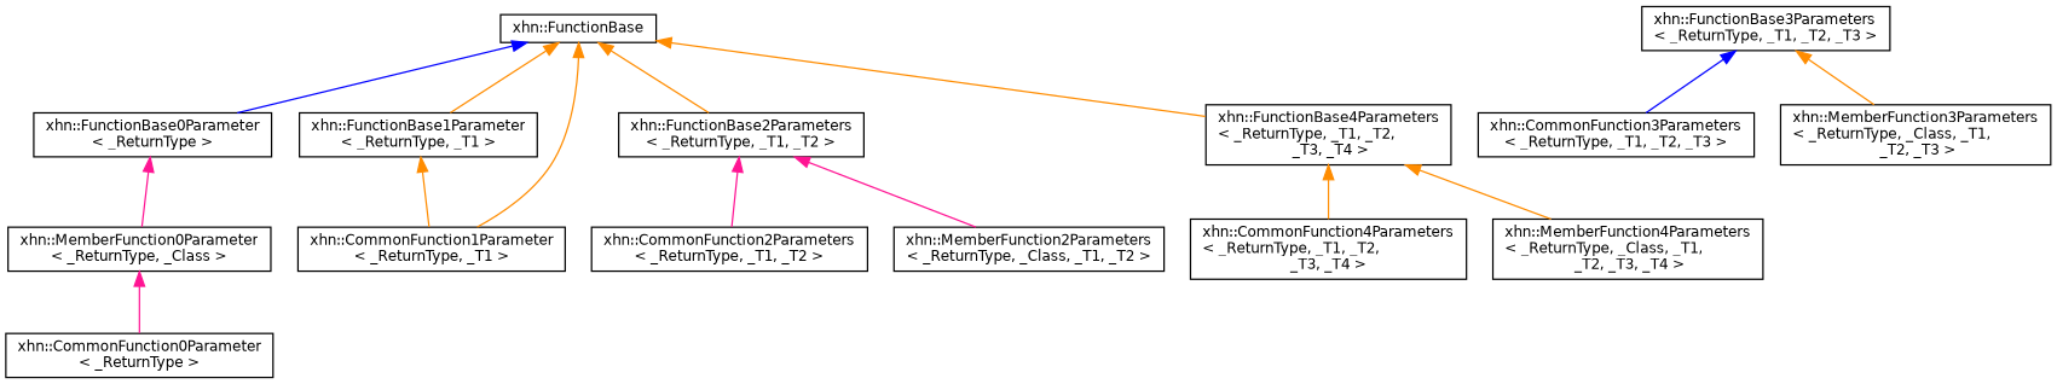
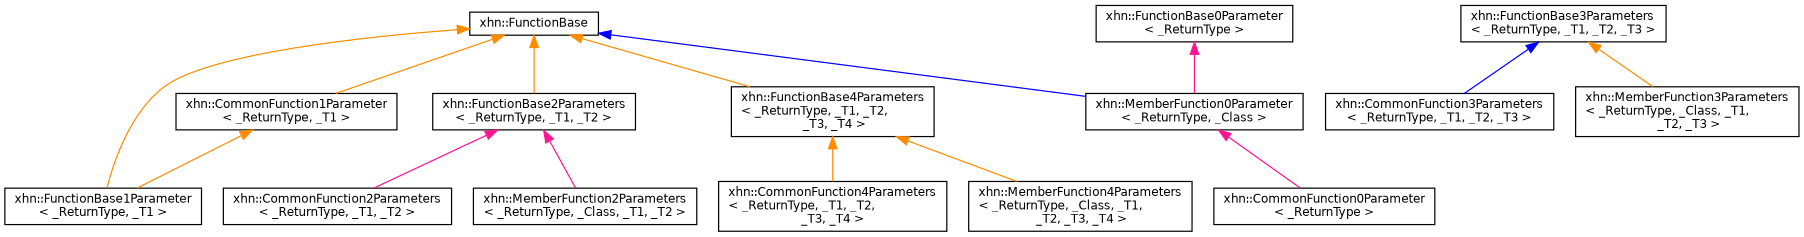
  digraph {
    rankdir=TB
    node [color=black fillcolor=white fontname=Helvetica fontsize=10 shape=record style=filled]
    edge [color=darkorange dir=back fontname=Helvetica fontsize=10 labelfontname=Helvetica labelfontsize=10 style=solid]
    n1 [height=0.2 label="xhn::FunctionBase" width=0.4]
    n2 [height=0.2 label="xhn::FunctionBase0Parameter\l\< _ReturnType \>" width=0.4]
    n3 [height=0.2 label="xhn::FunctionBase1Parameter\l\< _ReturnType, _T1 \>" width=0.4]
    n4 [height=0.2 label="xhn::FunctionBase2Parameters\l\< _ReturnType, _T1, _T2 \>" width=0.4]
    n5 [height=0.2 label="xhn::FunctionBase4Parameters\l\< _ReturnType, _T1, _T2,\l _T3, _T4 \>" width=0.4]
    n6 [height=0.2 label="xhn::CommonFunction1Parameter\l\< _ReturnType, _T1 \>" width=0.4]
    n7 [height=0.2 label="xhn::MemberFunction0Parameter\l\< _ReturnType, _Class \>" width=0.4]
    n8 [height=0.2 label="xhn::CommonFunction2Parameters\l\< _ReturnType, _T1, _T2 \>" width=0.4]
    n9 [height=0.2 label="xhn::MemberFunction2Parameters\l\< _ReturnType, _Class, _T1, _T2 \>" width=0.4]
    n10 [height=0.2 label="xhn::FunctionBase3Parameters\l\< _ReturnType, _T1, _T2, _T3 \>" width=0.4]
    n11 [height=0.2 label="xhn::CommonFunction3Parameters\l\< _ReturnType, _T1, _T2, _T3 \>" width=0.4]
    n12 [height=0.2 label="xhn::MemberFunction3Parameters\l\< _ReturnType, _Class, _T1,\l _T2, _T3 \>" width=0.4]
    n13 [height=0.2 label="xhn::CommonFunction4Parameters\l\< _ReturnType, _T1, _T2, \l_T3, _T4 \>" width=0.4]
    n14 [height=0.2 label="xhn::MemberFunction4Parameters\l\< _ReturnType, _Class, _T1,\l _T2, _T3, _T4 \>" width=0.4]
    n15 [height=0.2 label="xhn::CommonFunction0Parameter\l\< _ReturnType \>" width=0.4]
-   n1 -> n2 [color=blue]
+   n1 -> n7 [color=blue]
    n1 -> n3
    n1 -> n4
    n1 -> n5
    n1 -> n6
    n2 -> n7 [color=deeppink]
-   n3 -> n6
+   n6 -> n3
    n4 -> n8 [color=deeppink]
    n4 -> n9 [color=deeppink]
    n5 -> n13
    n5 -> n14
    n7 -> n15 [color=deeppink]
    n10 -> n11 [color=blue]
    n10 -> n12
  }
